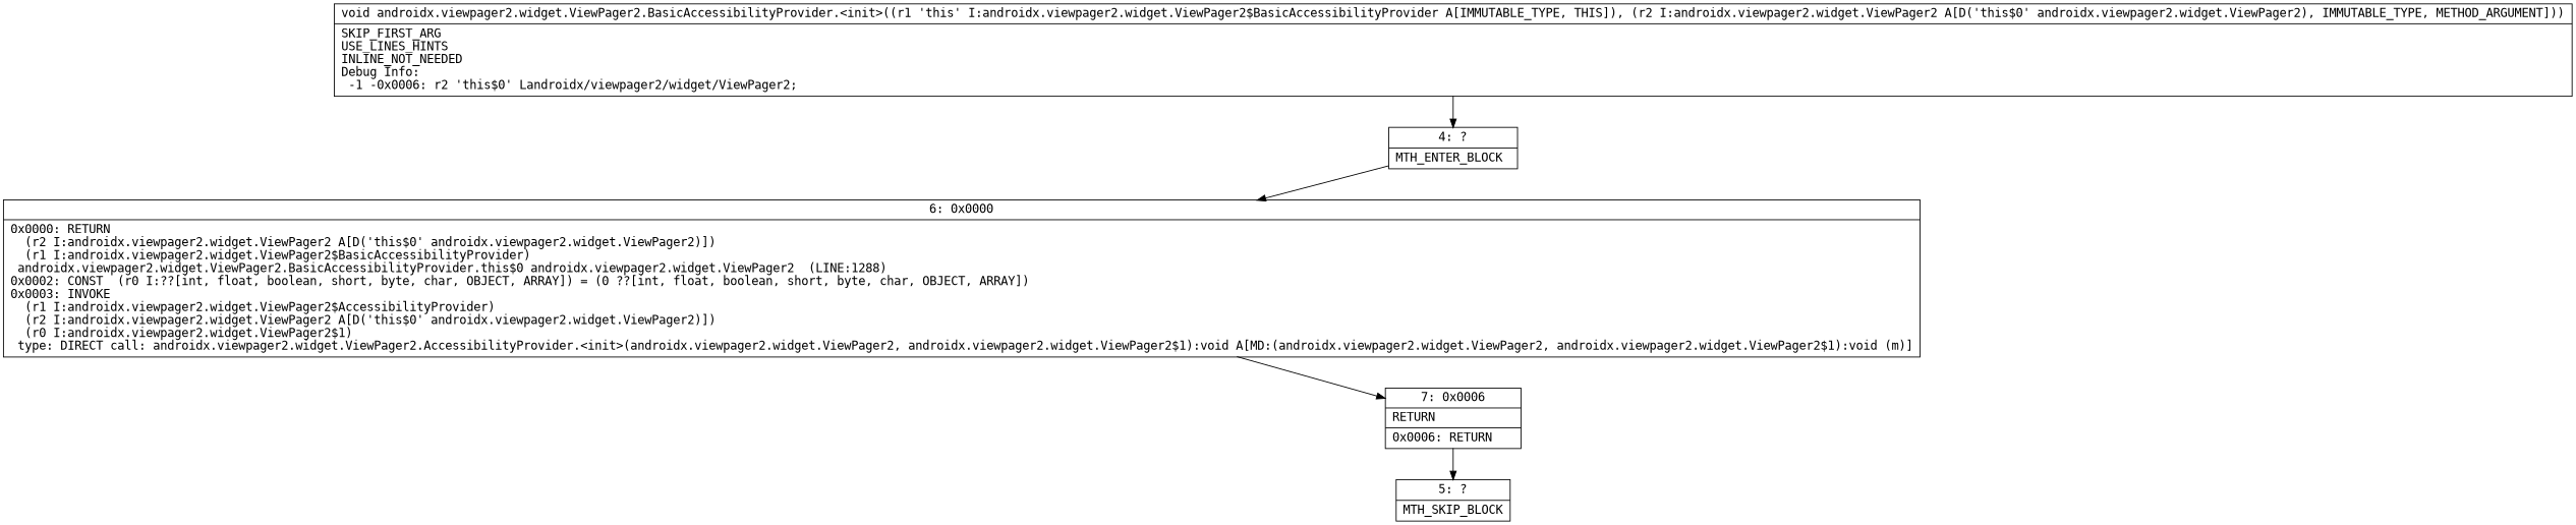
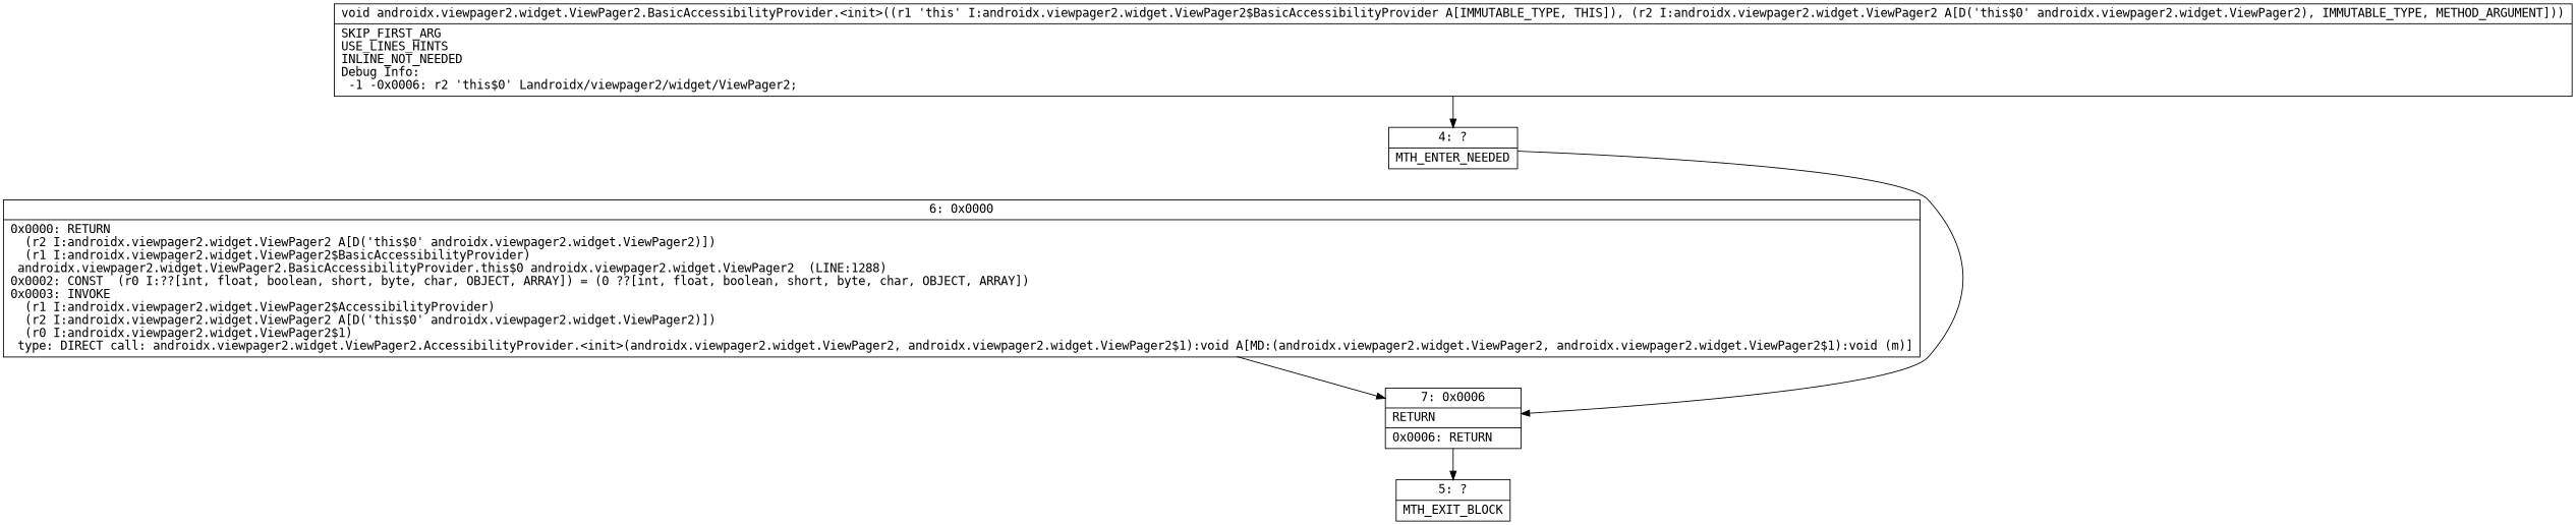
  digraph {
    fontname="DejaVu Sans Mono"
    node [fontname="DejaVu Sans Mono" shape=record]
    edge [fontname="DejaVu Sans Mono"]
-   n1 [label="{4\:\ ?|MTH_ENTER_BLOCK\l}"]
+   n1 [label="{4\:\ ?|MTH_ENTER_NEEDED\l}"]
    n2 [label="{6\:\ 0x0000|0x0000: RETURN  \l  (r2 I:androidx.viewpager2.widget.ViewPager2 A[D('this$0' androidx.viewpager2.widget.ViewPager2)])\l  (r1 I:androidx.viewpager2.widget.ViewPager2$BasicAccessibilityProvider)\l androidx.viewpager2.widget.ViewPager2.BasicAccessibilityProvider.this$0 androidx.viewpager2.widget.ViewPager2  (LINE:1288)\l0x0002: CONST  (r0 I:??[int, float, boolean, short, byte, char, OBJECT, ARRAY]) = (0 ??[int, float, boolean, short, byte, char, OBJECT, ARRAY]) \l0x0003: INVOKE  \l  (r1 I:androidx.viewpager2.widget.ViewPager2$AccessibilityProvider)\l  (r2 I:androidx.viewpager2.widget.ViewPager2 A[D('this$0' androidx.viewpager2.widget.ViewPager2)])\l  (r0 I:androidx.viewpager2.widget.ViewPager2$1)\l type: DIRECT call: androidx.viewpager2.widget.ViewPager2.AccessibilityProvider.\<init\>(androidx.viewpager2.widget.ViewPager2, androidx.viewpager2.widget.ViewPager2$1):void A[MD:(androidx.viewpager2.widget.ViewPager2, androidx.viewpager2.widget.ViewPager2$1):void (m)]\l}"]
    n3 [label="{7\:\ 0x0006|RETURN\l|0x0006: RETURN   \l}"]
-   n4 [label="{5\:\ ?|MTH_SKIP_BLOCK\l}"]
+   n4 [label="{5\:\ ?|MTH_EXIT_BLOCK\l}"]
    n5 [label="{void androidx.viewpager2.widget.ViewPager2.BasicAccessibilityProvider.\<init\>((r1 'this' I:androidx.viewpager2.widget.ViewPager2$BasicAccessibilityProvider A[IMMUTABLE_TYPE, THIS]), (r2 I:androidx.viewpager2.widget.ViewPager2 A[D('this$0' androidx.viewpager2.widget.ViewPager2), IMMUTABLE_TYPE, METHOD_ARGUMENT]))  | SKIP_FIRST_ARG\lUSE_LINES_HINTS\lINLINE_NOT_NEEDED\lDebug Info:\l  \-1 \-0x0006: r2 'this$0' Landroidx\/viewpager2\/widget\/ViewPager2;\l}"]
-   n1 -> n2
+   n1 -> n3
    n2 -> n3
    n3 -> n4
    n5 -> n1
  }
